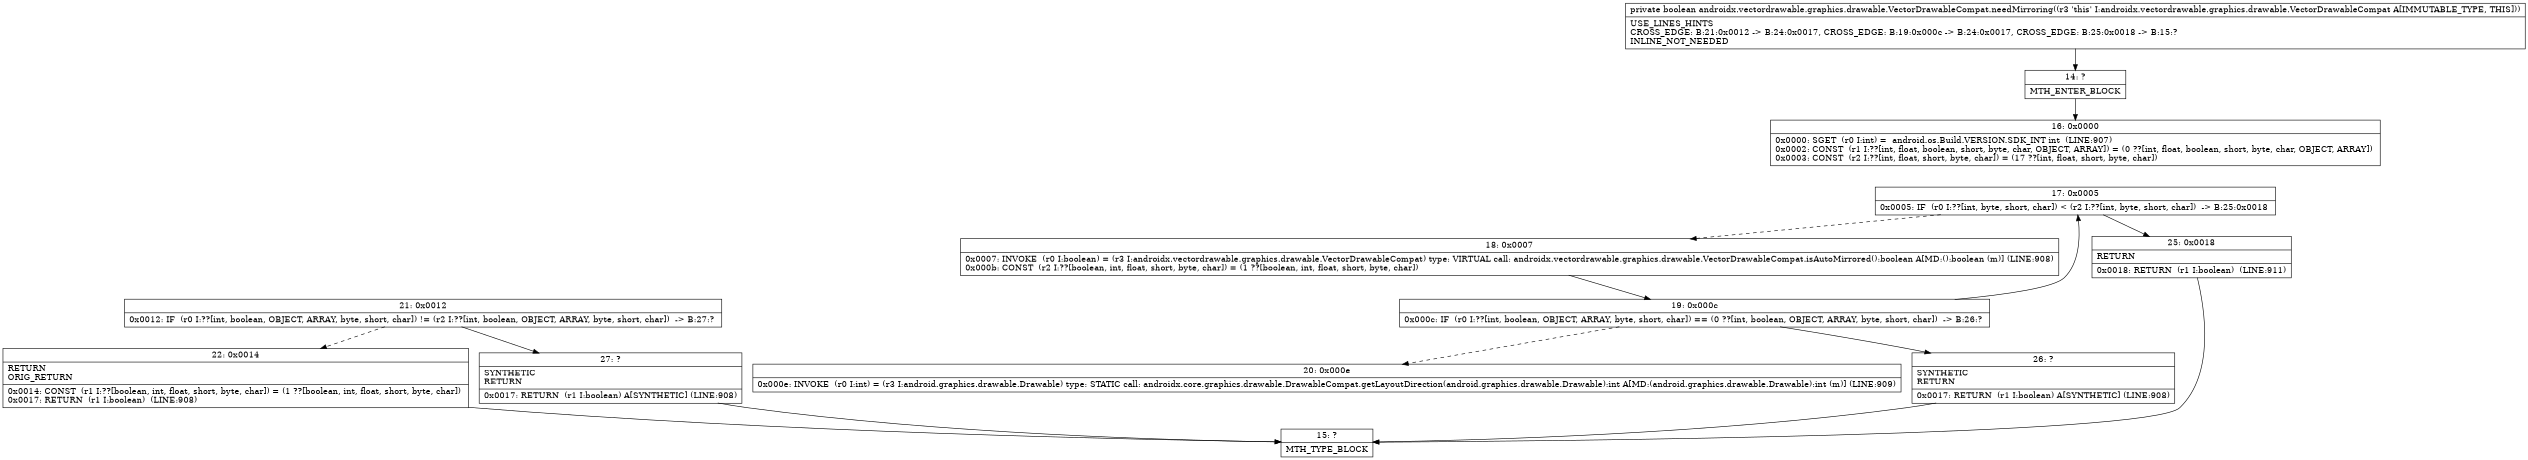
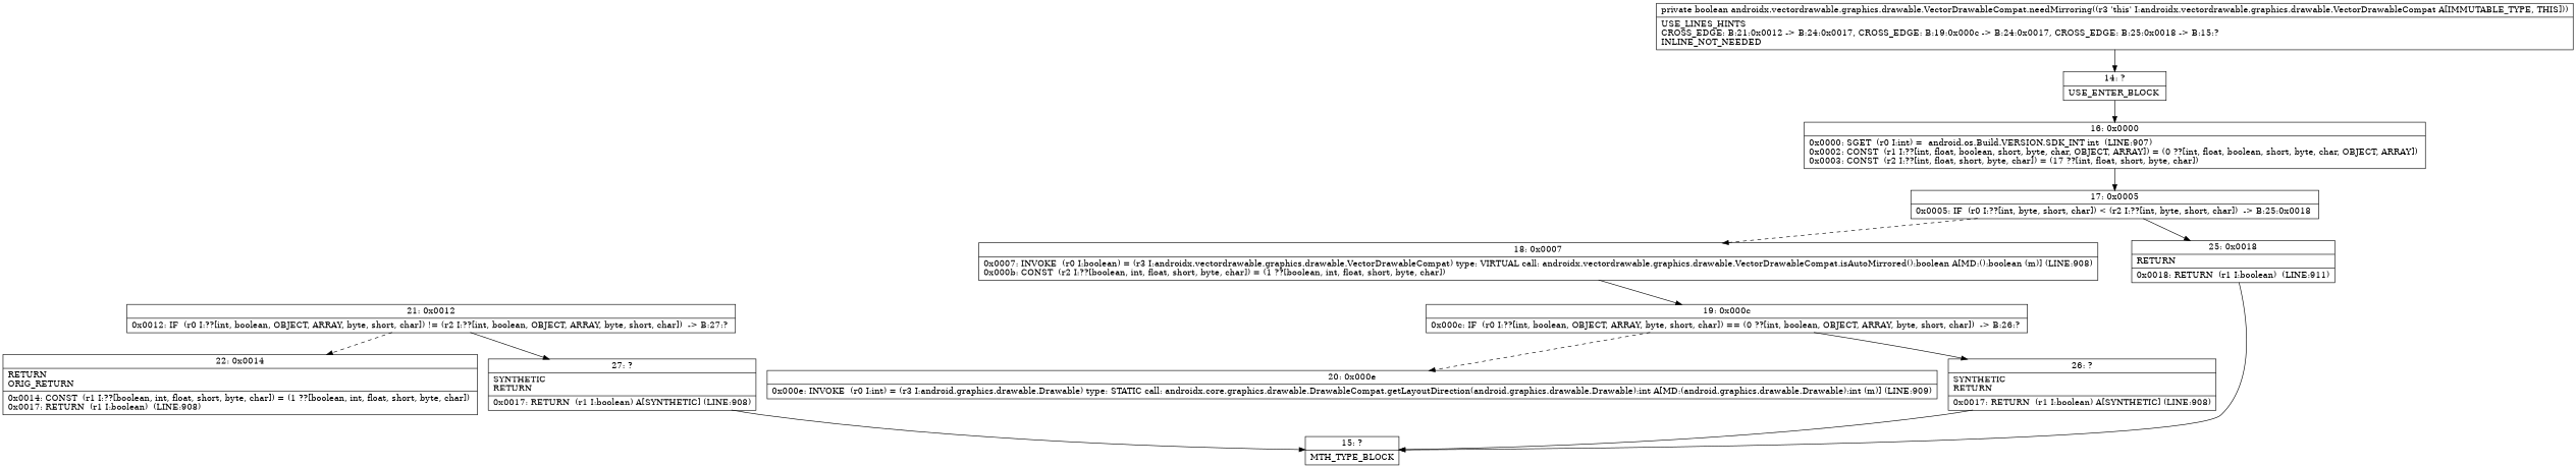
  digraph {
    node [shape=record]
-   n1 [label="{14\:\ ?|MTH_ENTER_BLOCK\l}"]
+   n1 [label="{14\:\ ?|USE_ENTER_BLOCK\l}"]
    n2 [label="{16\:\ 0x0000|0x0000: SGET  (r0 I:int) =  android.os.Build.VERSION.SDK_INT int  (LINE:907)\l0x0002: CONST  (r1 I:??[int, float, boolean, short, byte, char, OBJECT, ARRAY]) = (0 ??[int, float, boolean, short, byte, char, OBJECT, ARRAY]) \l0x0003: CONST  (r2 I:??[int, float, short, byte, char]) = (17 ??[int, float, short, byte, char]) \l}"]
    n3 [label="{17\:\ 0x0005|0x0005: IF  (r0 I:??[int, byte, short, char]) \< (r2 I:??[int, byte, short, char])  \-\> B:25:0x0018 \l}"]
    n4 [label="{18\:\ 0x0007|0x0007: INVOKE  (r0 I:boolean) = (r3 I:androidx.vectordrawable.graphics.drawable.VectorDrawableCompat) type: VIRTUAL call: androidx.vectordrawable.graphics.drawable.VectorDrawableCompat.isAutoMirrored():boolean A[MD:():boolean (m)] (LINE:908)\l0x000b: CONST  (r2 I:??[boolean, int, float, short, byte, char]) = (1 ??[boolean, int, float, short, byte, char]) \l}"]
    n5 [label="{25\:\ 0x0018|RETURN\l|0x0018: RETURN  (r1 I:boolean)  (LINE:911)\l}"]
    n6 [label="{19\:\ 0x000c|0x000c: IF  (r0 I:??[int, boolean, OBJECT, ARRAY, byte, short, char]) == (0 ??[int, boolean, OBJECT, ARRAY, byte, short, char])  \-\> B:26:? \l}"]
    n7 [label="{15\:\ ?|MTH_TYPE_BLOCK\l}"]
    n8 [label="{20\:\ 0x000e|0x000e: INVOKE  (r0 I:int) = (r3 I:android.graphics.drawable.Drawable) type: STATIC call: androidx.core.graphics.drawable.DrawableCompat.getLayoutDirection(android.graphics.drawable.Drawable):int A[MD:(android.graphics.drawable.Drawable):int (m)] (LINE:909)\l}"]
    n9 [label="{26\:\ ?|SYNTHETIC\lRETURN\l|0x0017: RETURN  (r1 I:boolean) A[SYNTHETIC] (LINE:908)\l}"]
    n10 [label="{21\:\ 0x0012|0x0012: IF  (r0 I:??[int, boolean, OBJECT, ARRAY, byte, short, char]) != (r2 I:??[int, boolean, OBJECT, ARRAY, byte, short, char])  \-\> B:27:? \l}"]
    n11 [label="{22\:\ 0x0014|RETURN\lORIG_RETURN\l|0x0014: CONST  (r1 I:??[boolean, int, float, short, byte, char]) = (1 ??[boolean, int, float, short, byte, char]) \l0x0017: RETURN  (r1 I:boolean)  (LINE:908)\l}"]
    n12 [label="{27\:\ ?|SYNTHETIC\lRETURN\l|0x0017: RETURN  (r1 I:boolean) A[SYNTHETIC] (LINE:908)\l}"]
    n13 [label="{private boolean androidx.vectordrawable.graphics.drawable.VectorDrawableCompat.needMirroring((r3 'this' I:androidx.vectordrawable.graphics.drawable.VectorDrawableCompat A[IMMUTABLE_TYPE, THIS]))  | USE_LINES_HINTS\lCROSS_EDGE: B:21:0x0012 \-\> B:24:0x0017, CROSS_EDGE: B:19:0x000c \-\> B:24:0x0017, CROSS_EDGE: B:25:0x0018 \-\> B:15:?\lINLINE_NOT_NEEDED\l}"]
    n1 -> n2
-   n6 -> n3
+   n2 -> n3
    n3 -> n4 [style=dashed]
    n3 -> n5
    n4 -> n6
    n5 -> n7
    n6 -> n8 [style=dashed]
    n6 -> n9
    n9 -> n7
    n10 -> n11 [style=dashed]
    n10 -> n12
-   n11 -> n7
    n12 -> n7
    n13 -> n1
  }
